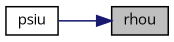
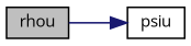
  digraph {
    rankdir=LR
    fontname="Open Sans"
    node [color=black fontname="Open Sans" fontsize=10 shape=record]
    n1 [fillcolor=grey75 fontcolor=black height=0.2 label=rhou style=filled width=0.4]
    n2 [height=0.2 label=psiu width=0.4]
-   n2 -> n1 [color=midnightblue fontname="Open Sans" fontsize=10 labelfontname=FreeSans labelfontsize=10 style=solid]
+   n1 -> n2 [color=midnightblue fontname="Open Sans" fontsize=10 labelfontname=FreeSans labelfontsize=10 style=solid]
  }
